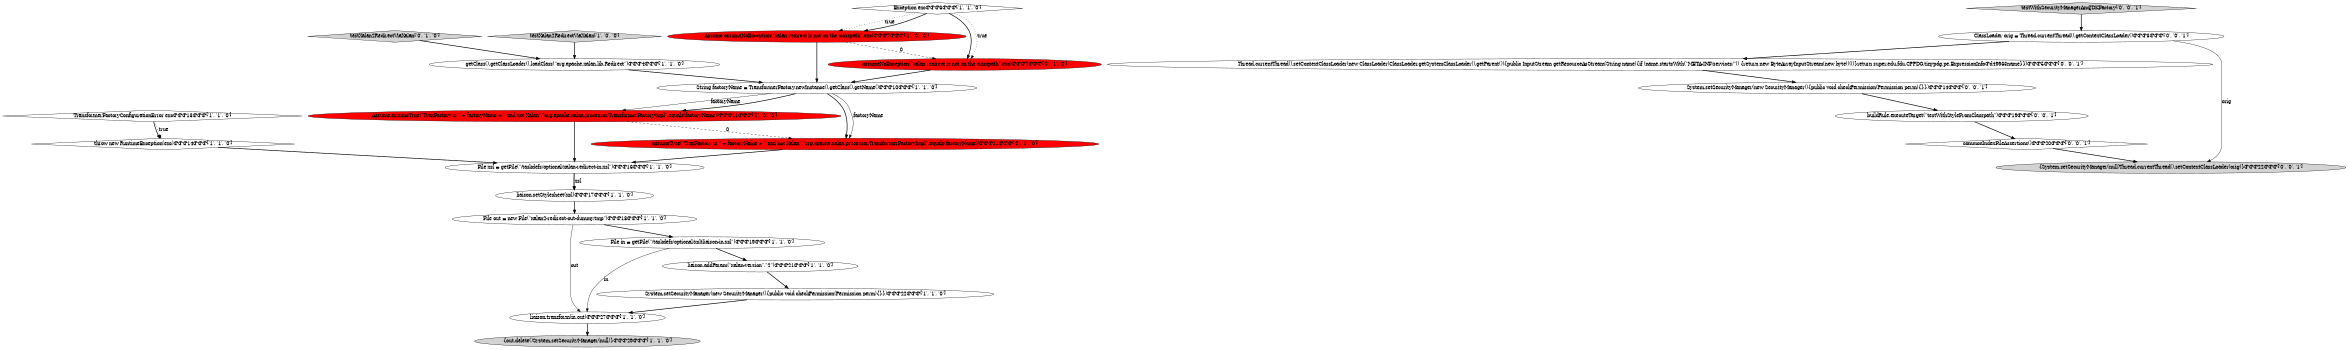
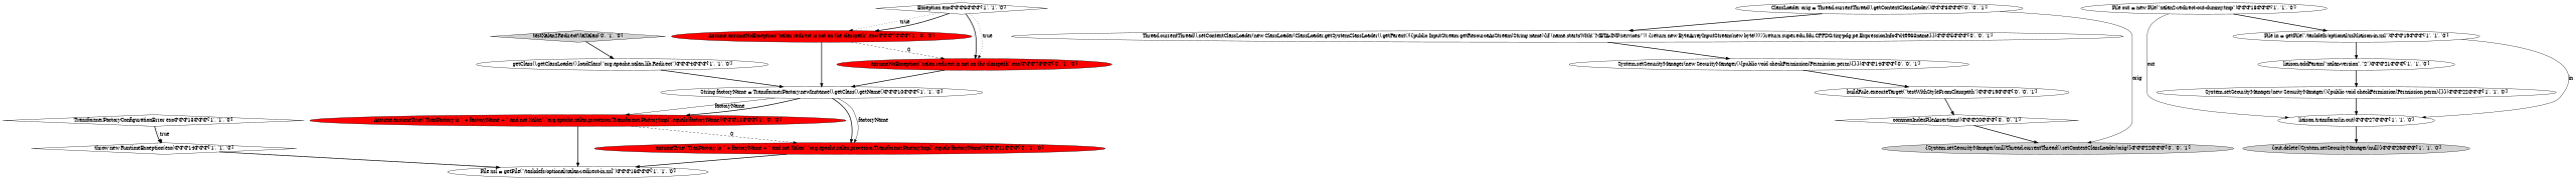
  digraph {
    node [fillcolor=white shape=ellipse style=filled]
    edge [style=bold]
    n1 [label="String factoryName = TransformerFactory.newInstance().getClass().getName()@@@10@@@['1', '1', '0']"]
    n2 [fillcolor=red label="Assume.assumeTrue(\"TraxFactory is \" + factoryName + \" and not Xalan\",\"org.apache.xalan.processor.TransformerFactoryImpl\".equals(factoryName))@@@11@@@['1', '0', '0']"]
    n3 [fillcolor=red label="assumeTrue(\"TraxFactory is \" + factoryName + \" and not Xalan\",\"org.apache.xalan.processor.TransformerFactoryImpl\".equals(factoryName))@@@11@@@['0', '1', '0']"]
    n4 [label="File xsl = getFile(\"/taskdefs/optional/xalan-redirect-in.xsl\")@@@16@@@['1', '1', '0']"]
    n5 [label="ClassLoader orig = Thread.currentThread().getContextClassLoader()@@@3@@@['0', '0', '1']"]
    n6 [label="Thread.currentThread().setContextClassLoader(new ClassLoader(ClassLoader.getSystemClassLoader().getParent()){public InputStream getResourceAsStream(String name){if (name.startsWith(\"META-INF/services/\")) {return new ByteArrayInputStream(new byte(((()}return super.edu.fdu.CPPDG.tinypdg.pe.ExpressionInfo@d49963name}})@@@5@@@['0', '0', '1']"]
    n7 [fillcolor=lightgray label="{System.setSecurityManager(null)Thread.currentThread().setContextClassLoader(orig)}@@@22@@@['0', '0', '1']"]
    n8 [label="System.setSecurityManager(new SecurityManager(){public void checkPermission(Permission perm){}})@@@14@@@['0', '0', '1']"]
    n9 [label="buildRule.executeTarget(\"testWithStyleFromClasspath\")@@@19@@@['0', '0', '1']"]
-   n10 [label="liaison.setStylesheet(xsl)@@@17@@@['1', '1', '0']"]
    n11 [label="File out = new File(\"xalan2-redirect-out-dummy.tmp\")@@@18@@@['1', '1', '0']"]
    n12 [fillcolor=lightgray label="testXalan2RedirectViaXalan['0', '1', '0']" shape=diamond]
    n13 [label="getClass().getClassLoader().loadClass(\"org.apache.xalan.lib.Redirect\")@@@4@@@['1', '1', '0']"]
    n14 [label="Exception exc@@@6@@@['1', '1', '0']" shape=diamond]
    n15 [fillcolor=red label="Assume.assumeNoException(\"xalan redirect is not on the classpath\",exc)@@@7@@@['1', '0', '0']"]
    n16 [fillcolor=red label="assumeNoException(\"xalan redirect is not on the classpath\",exc)@@@7@@@['0', '1', '0']"]
    n17 [fillcolor=lightgray label="{out.delete()System.setSecurityManager(null)}@@@29@@@['1', '1', '0']"]
    n18 [label="liaison.addParam(\"xalan-version\",\"2\")@@@21@@@['1', '1', '0']"]
    n19 [label="System.setSecurityManager(new SecurityManager(){public void checkPermission(Permission perm){}})@@@22@@@['1', '1', '0']"]
    n20 [label="liaison.transform(in,out)@@@27@@@['1', '1', '0']"]
    n21 [label="throw new RuntimeException(exc)@@@14@@@['1', '1', '0']" shape=diamond]
    n22 [label="commonIndexFileAssertions()@@@20@@@['0', '0', '1']" shape=diamond]
-   n23 [fillcolor=lightgray label="testWithSecurityManagerAndJDKFactory['0', '0', '1']" shape=diamond]
    n24 [label="File in = getFile(\"/taskdefs/optional/xsltliaison-in.xsl\")@@@19@@@['1', '1', '0']"]
-   n25 [fillcolor=lightgray label="testXalan2RedirectViaXalan['1', '0', '0']" shape=diamond]
    n26 [label="TransformerFactoryConfigurationError exc@@@13@@@['1', '1', '0']" shape=diamond]
    n1 -> n2 [label=factoryName style=solid]
    n1 -> n2
    n1 -> n3
    n1 -> n3 [label=factoryName style=solid]
    n2 -> n3 [label=0 style=dashed]
    n2 -> n4
    n3 -> n4
-   n4 -> n10
-   n4 -> n10 [label=xsl style=solid]
    n5 -> n6
    n5 -> n7 [label=orig style=solid]
    n6 -> n8
    n8 -> n9
    n9 -> n22
-   n10 -> n11
    n11 -> n20 [label=out style=solid]
    n11 -> n24
    n12 -> n13
    n13 -> n1
    n14 -> n15 [label=true style=dotted]
    n14 -> n15
    n14 -> n16
    n14 -> n16 [label=true style=dotted]
    n15 -> n1
    n15 -> n16 [label=0 style=dashed]
    n16 -> n1
    n18 -> n19
    n19 -> n20
    n20 -> n17
    n21 -> n4
    n22 -> n7
-   n23 -> n5
    n24 -> n18
    n24 -> n20 [label=in style=solid]
-   n25 -> n13
    n26 -> n21
    n26 -> n21 [label=true style=dotted]
  }
